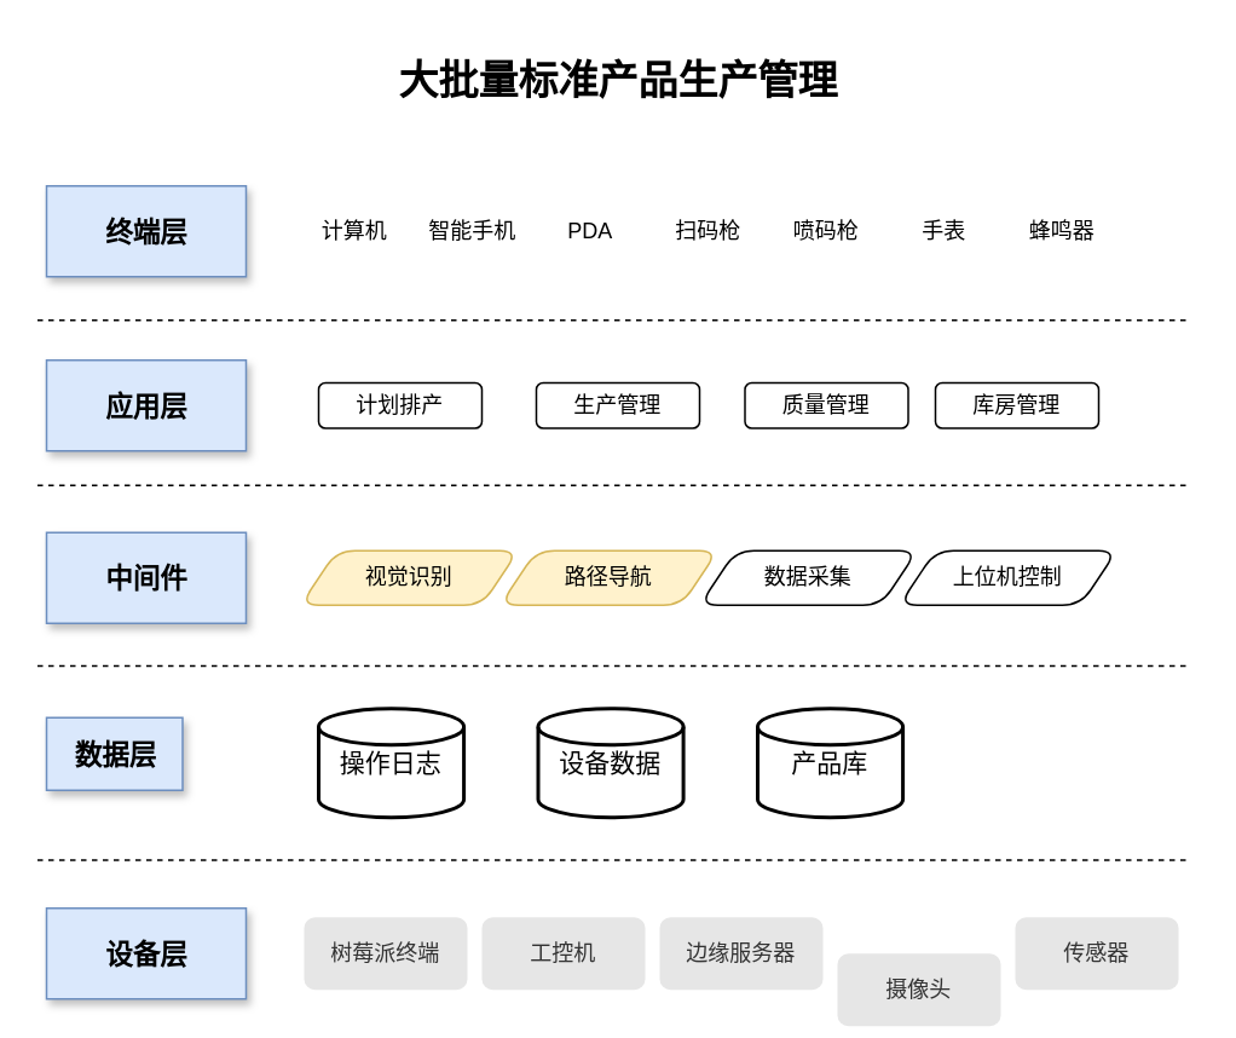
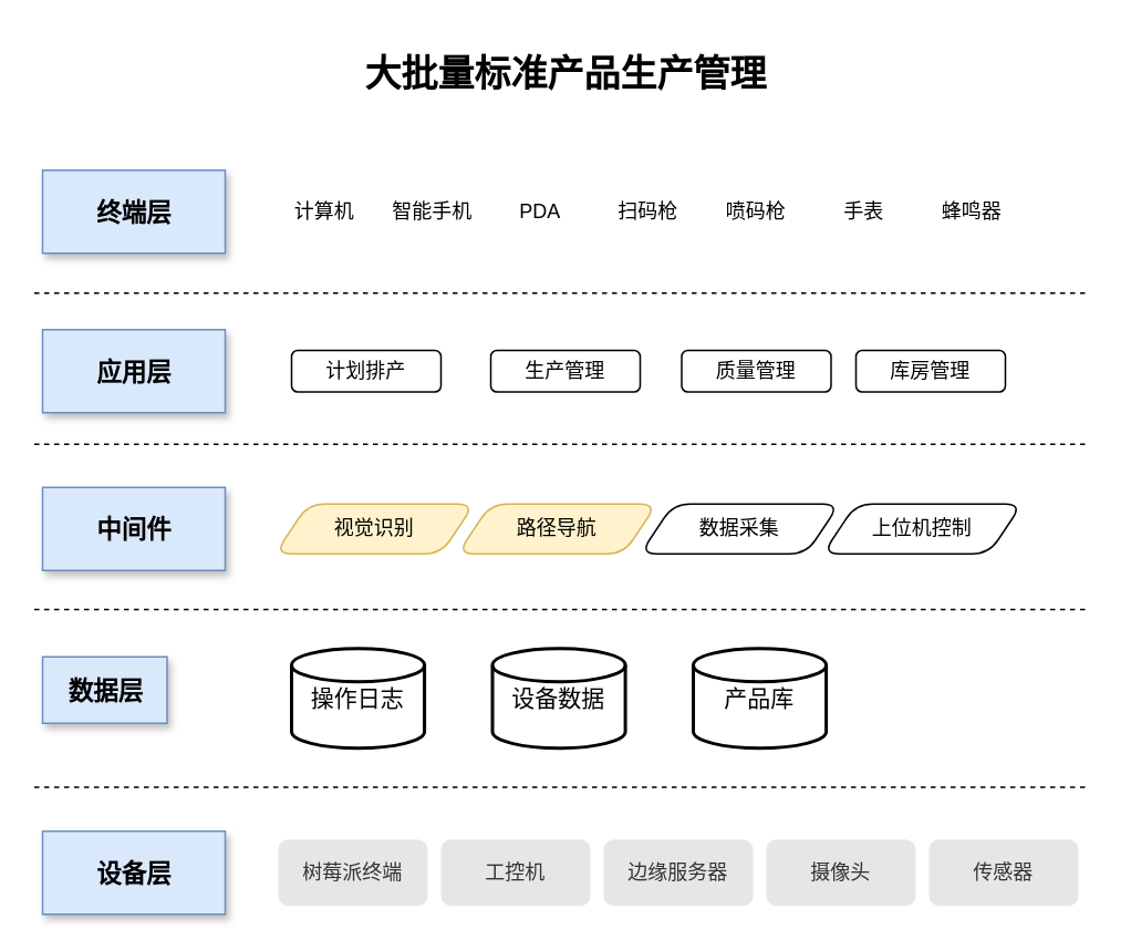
  <mxCell id="0" />
  <mxCell id="1" parent="0" />
  <mxCell id="2" value="数据层" style="html=1;fillColor=#dae8fc;strokeColor=#6c8ebf;shadow=1;fontStyle=1;fontSize=15;" parent="1" vertex="1"><mxGeometry x="25" y="395" width="75" height="40" as="geometry" /></mxCell>
  <mxCell id="3" value="中间件" style="html=1;fillColor=#dae8fc;strokeColor=#6c8ebf;shadow=1;fontStyle=1;fontSize=15;" parent="1" vertex="1"><mxGeometry x="25" y="293" width="110" height="50" as="geometry" /></mxCell>
  <mxCell id="4" value="应用层" style="html=1;fillColor=#dae8fc;strokeColor=#6c8ebf;shadow=1;fontStyle=1;fontSize=15;" parent="1" vertex="1"><mxGeometry x="25" y="198" width="110" height="50" as="geometry" /></mxCell>
  <mxCell id="5" value="设备层" style="html=1;fillColor=#dae8fc;strokeColor=#6c8ebf;shadow=1;fontStyle=1;fontSize=15;" parent="1" vertex="1"><mxGeometry x="25" y="500" width="110" height="50" as="geometry" /></mxCell>
  <mxCell id="6" value="视觉识别" style="shape=parallelogram;perimeter=parallelogramPerimeter;whiteSpace=wrap;html=1;fixedSize=1;rounded=1;fillColor=#fff2cc;strokeColor=#d6b656;" parent="1" vertex="1"><mxGeometry x="165" y="303" width="120" height="30" as="geometry" /></mxCell>
  <mxCell id="7" value="路径导航" style="shape=parallelogram;perimeter=parallelogramPerimeter;whiteSpace=wrap;html=1;fixedSize=1;fillColor=#fff2cc;strokeColor=#d6b656;rounded=1;" parent="1" vertex="1"><mxGeometry x="275" y="303" width="120" height="30" as="geometry" /></mxCell>
  <mxCell id="8" value="计划排产" style="rounded=1;whiteSpace=wrap;html=1;" parent="1" vertex="1"><mxGeometry x="175" y="210.5" width="90" height="25" as="geometry" /></mxCell>
  <mxCell id="9" value="终端层" style="html=1;fillColor=#dae8fc;strokeColor=#6c8ebf;shadow=1;gradientColor=none;labelBackgroundColor=none;labelBorderColor=none;fontStyle=1;fontSize=15;" parent="1" vertex="1"><mxGeometry x="25" y="102" width="110" height="50" as="geometry" /></mxCell>
  <mxCell id="10" value="计算机" style="text;html=1;strokeColor=none;fillColor=none;align=center;verticalAlign=middle;whiteSpace=wrap;rounded=0;" parent="1" vertex="1"><mxGeometry x="165" y="112" width="60" height="30" as="geometry" /></mxCell>
  <mxCell id="11" value="智能手机" style="text;html=1;strokeColor=none;fillColor=none;align=center;verticalAlign=middle;whiteSpace=wrap;rounded=0;" parent="1" vertex="1"><mxGeometry x="230" y="112" width="60" height="30" as="geometry" /></mxCell>
  <mxCell id="12" value="PDA" style="text;html=1;strokeColor=none;fillColor=none;align=center;verticalAlign=middle;whiteSpace=wrap;rounded=0;" parent="1" vertex="1"><mxGeometry x="295" y="112" width="60" height="30" as="geometry" /></mxCell>
  <mxCell id="13" value="扫码枪" style="text;html=1;strokeColor=none;fillColor=none;align=center;verticalAlign=middle;whiteSpace=wrap;rounded=0;" parent="1" vertex="1"><mxGeometry x="360" y="112" width="60" height="30" as="geometry" /></mxCell>
  <mxCell id="14" value="树莓派终端" style="text;html=1;align=center;verticalAlign=middle;whiteSpace=wrap;rounded=1;fillColor=#E6E6E6;shadow=0;glass=0;sketch=0;strokeColor=none;fontColor=#333333;" parent="1" vertex="1"><mxGeometry x="167" y="505" width="90" height="40" as="geometry" /></mxCell>
  <mxCell id="15" value="数据采集" style="shape=parallelogram;perimeter=parallelogramPerimeter;whiteSpace=wrap;html=1;fixedSize=1;rounded=1;" parent="1" vertex="1"><mxGeometry x="385" y="303" width="120" height="30" as="geometry" /></mxCell>
  <mxCell id="16" value="生产管理" style="rounded=1;whiteSpace=wrap;html=1;" parent="1" vertex="1"><mxGeometry x="295" y="210.5" width="90" height="25" as="geometry" /></mxCell>
  <mxCell id="17" value="库房管理" style="rounded=1;whiteSpace=wrap;html=1;" parent="1" vertex="1"><mxGeometry x="515" y="210.5" width="90" height="25" as="geometry" /></mxCell>
  <mxCell id="18" value="质量管理" style="rounded=1;whiteSpace=wrap;html=1;" parent="1" vertex="1"><mxGeometry x="410" y="210.5" width="90" height="25" as="geometry" /></mxCell>
  <mxCell id="19" value="大批量标准产品生产管理" style="text;html=1;strokeColor=none;fillColor=none;align=center;verticalAlign=middle;rounded=0;fontSize=22;shadow=0;gradientColor=none;fontStyle=1;labelBackgroundColor=default;labelBorderColor=none;" parent="1" vertex="1"><mxGeometry x="20" y="20" width="639" height="49" as="geometry" /></mxCell>
  <mxCell id="20" value="工控机" style="text;html=1;strokeColor=none;fillColor=#E6E6E6;align=center;verticalAlign=middle;whiteSpace=wrap;rounded=1;shadow=0;glass=0;sketch=0;fontColor=#333333;" parent="1" vertex="1"><mxGeometry x="265" y="505" width="90" height="40" as="geometry" /></mxCell>
  <mxCell id="21" value="上位机控制" style="shape=parallelogram;perimeter=parallelogramPerimeter;whiteSpace=wrap;html=1;fixedSize=1;rounded=1;" parent="1" vertex="1"><mxGeometry x="495" y="303" width="120" height="30" as="geometry" /></mxCell>
  <mxCell id="22" value="边缘服务器" style="text;html=1;strokeColor=none;fillColor=#E6E6E6;align=center;verticalAlign=middle;whiteSpace=wrap;rounded=1;shadow=0;glass=0;sketch=0;fontColor=#333333;" parent="1" vertex="1"><mxGeometry x="363" y="505" width="90" height="40" as="geometry" /></mxCell>
- <mxCell id="23" value="摄像头" style="text;html=1;strokeColor=none;fillColor=#E6E6E6;align=center;verticalAlign=middle;whiteSpace=wrap;rounded=1;shadow=0;glass=0;sketch=0;fontColor=#333333;" parent="1" vertex="1"><mxGeometry x="461" y="525" width="90" height="40" as="geometry" /></mxCell>
+ <mxCell id="23" value="摄像头" style="text;html=1;strokeColor=none;fillColor=#E6E6E6;align=center;verticalAlign=middle;whiteSpace=wrap;rounded=1;shadow=0;glass=0;sketch=0;fontColor=#333333;" parent="1" vertex="1"><mxGeometry x="461" y="505" width="90" height="40" as="geometry" /></mxCell>
  <mxCell id="24" value="传感器" style="text;html=1;strokeColor=none;fillColor=#E6E6E6;align=center;verticalAlign=middle;whiteSpace=wrap;rounded=1;shadow=0;glass=0;sketch=0;fontColor=#333333;" parent="1" vertex="1"><mxGeometry x="559" y="505" width="90" height="40" as="geometry" /></mxCell>
  <mxCell id="25" value="喷码枪" style="text;html=1;strokeColor=none;fillColor=none;align=center;verticalAlign=middle;whiteSpace=wrap;rounded=0;" parent="1" vertex="1"><mxGeometry x="425" y="112" width="60" height="30" as="geometry" /></mxCell>
  <mxCell id="26" value="手表" style="text;html=1;strokeColor=none;fillColor=none;align=center;verticalAlign=middle;whiteSpace=wrap;rounded=0;" parent="1" vertex="1"><mxGeometry x="490" y="112" width="60" height="30" as="geometry" /></mxCell>
  <mxCell id="27" value="蜂鸣器" style="text;html=1;strokeColor=none;fillColor=none;align=center;verticalAlign=middle;whiteSpace=wrap;rounded=0;" parent="1" vertex="1"><mxGeometry x="555" y="112" width="60" height="30" as="geometry" /></mxCell>
  <mxCell id="28" value="" style="line;strokeWidth=1;fillColor=none;align=left;verticalAlign=middle;spacingTop=-1;spacingLeft=3;spacingRight=3;rotatable=0;labelPosition=right;points=[];portConstraint=eastwest;dashed=1;" parent="1" vertex="1"><mxGeometry x="20" y="263" width="634" height="8" as="geometry" /></mxCell>
  <mxCell id="29" value="" style="line;strokeWidth=1;fillColor=none;align=left;verticalAlign=middle;spacingTop=-1;spacingLeft=3;spacingRight=3;rotatable=0;labelPosition=right;points=[];portConstraint=eastwest;dashed=1;" parent="1" vertex="1"><mxGeometry x="20" y="172" width="634" height="8" as="geometry" /></mxCell>
  <mxCell id="30" value="" style="line;strokeWidth=1;fillColor=none;align=left;verticalAlign=middle;spacingTop=-1;spacingLeft=3;spacingRight=3;rotatable=0;labelPosition=right;points=[];portConstraint=eastwest;dashed=1;" vertex="1" parent="1"><mxGeometry x="20" y="362.5" width="634" height="8" as="geometry" /></mxCell>
  <mxCell id="31" value="" style="line;strokeWidth=1;fillColor=none;align=left;verticalAlign=middle;spacingTop=-1;spacingLeft=3;spacingRight=3;rotatable=0;labelPosition=right;points=[];portConstraint=eastwest;dashed=1;" vertex="1" parent="1"><mxGeometry x="20" y="469.5" width="634" height="8" as="geometry" /></mxCell>
  <mxCell id="32" value="操作日志" style="strokeWidth=2;html=1;shape=mxgraph.flowchart.database;whiteSpace=wrap;flipH=1;fontSize=14;" parent="1" vertex="1"><mxGeometry x="175" y="390" width="80.051" height="60" as="geometry" /></mxCell>
  <mxCell id="33" value="设备数据" style="strokeWidth=2;html=1;shape=mxgraph.flowchart.database;whiteSpace=wrap;flipH=1;fontSize=14;" parent="1" vertex="1"><mxGeometry x="296" y="390" width="80.051" height="60" as="geometry" /></mxCell>
  <mxCell id="34" value="产品库" style="strokeWidth=2;html=1;shape=mxgraph.flowchart.database;whiteSpace=wrap;flipH=1;fontSize=14;" parent="1" vertex="1"><mxGeometry x="417" y="390" width="80.051" height="60" as="geometry" /></mxCell>
